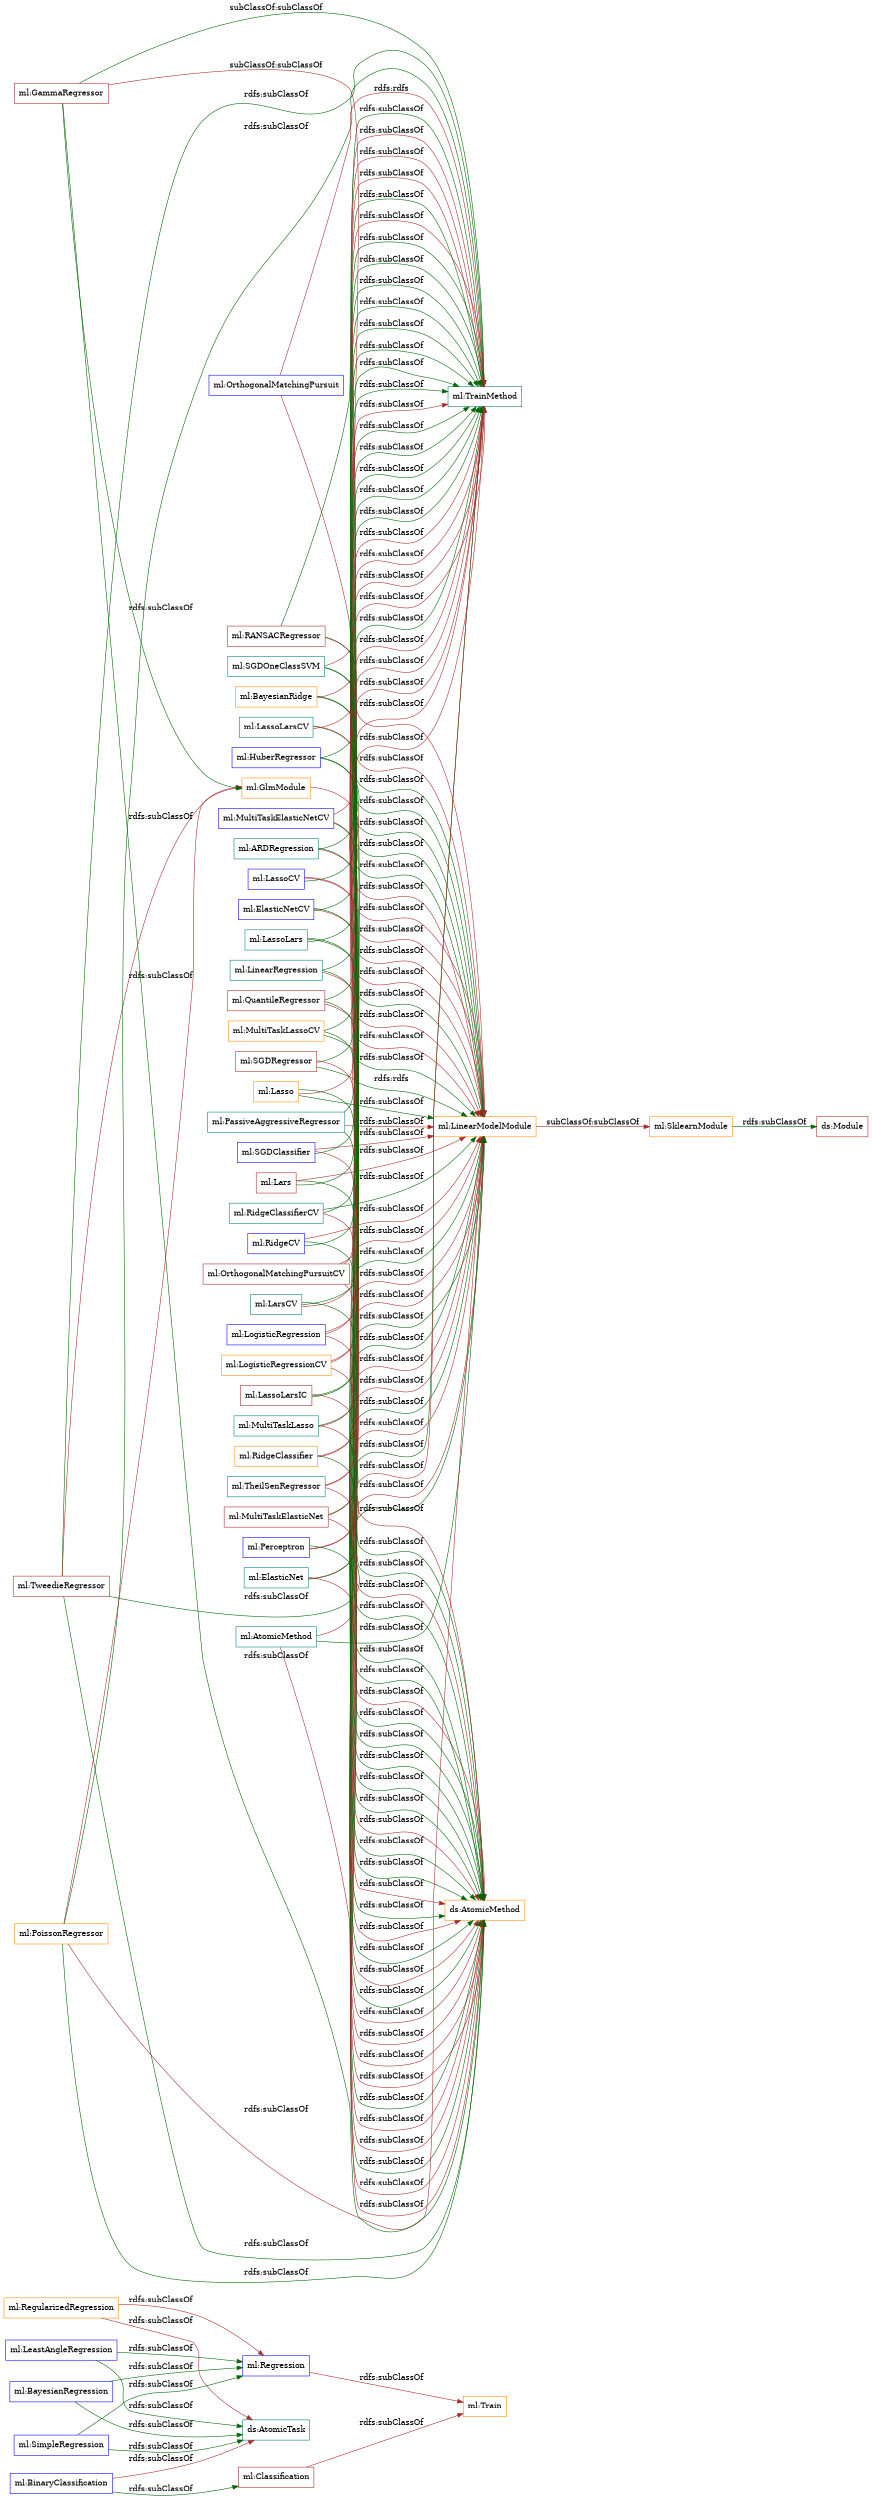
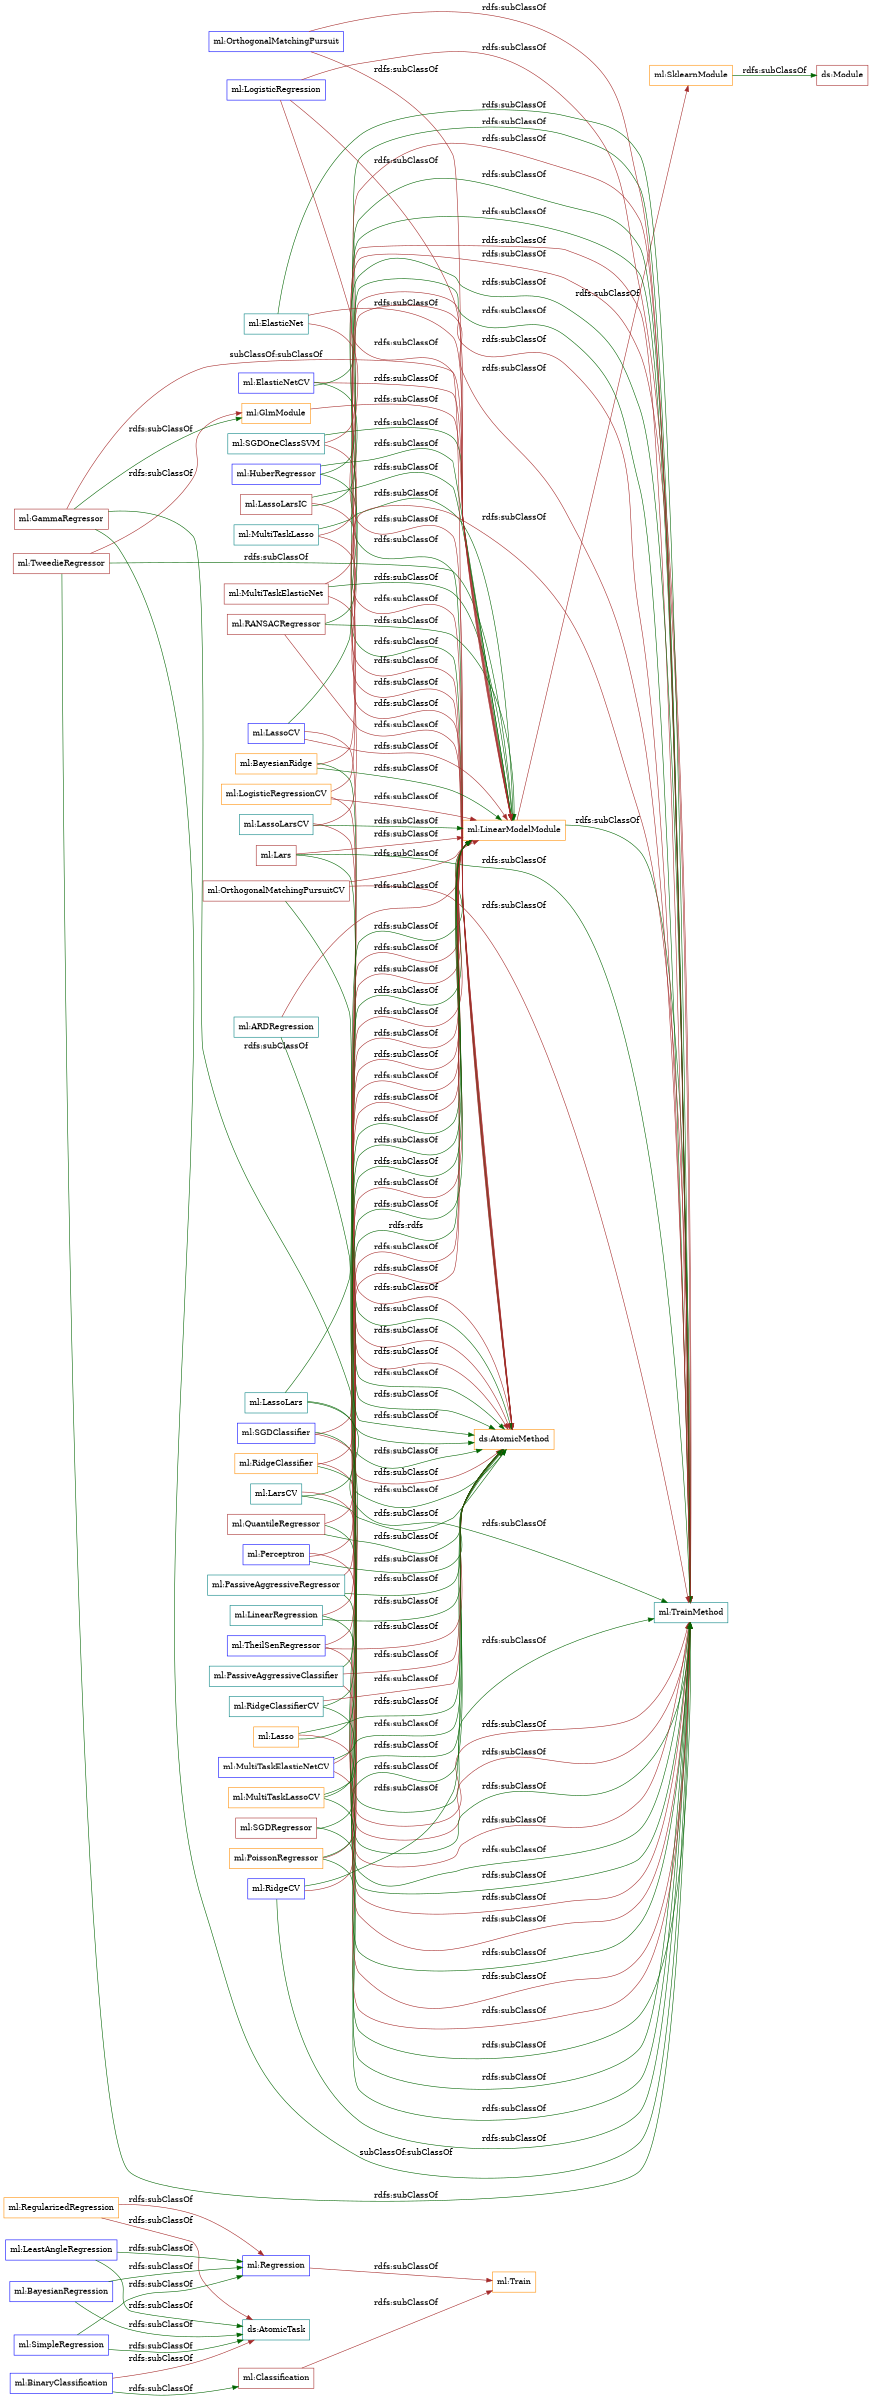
  digraph {
    rankdir=LR
    node [color=blue shape=rectangle]
    edge [color=darkgreen]
    "ml:Train" [color=darkorange]
    "ml:Regression"
    "ml:LinearModelModule" [color=darkorange]
    "ml:ElasticNetCV"
    "ml:TrainMethod" [color=teal]
    "ds:AtomicMethod" [color=darkorange]
    "ml:SklearnModule" [color=darkorange]
    "ml:SGDOneClassSVM" [color=teal]
    "ml:HuberRegressor"
    "ml:LassoLarsIC" [color=brown]
    "ml:MultiTaskLasso" [color=teal]
    "ml:TweedieRegressor" [color=brown]
    "ml:GlmModule" [color=darkorange]
    "ml:MultiTaskElasticNet" [color=brown]
    "ml:RANSACRegressor" [color=brown]
    "ml:SGDRegressor" [color=brown]
    "ml:LogisticRegression"
    "ds:Module" [color=brown]
    "ml:RegularizedRegression" [color=darkorange]
    "ds:AtomicTask" [color=teal]
    "ml:OrthogonalMatchingPursuit"
    "ml:LeastAngleRegression"
    "ml:ElasticNet" [color=teal]
    "ml:LassoCV"
    "ml:BayesianRidge" [color=darkorange]
    "ml:LogisticRegressionCV" [color=darkorange]
    "ml:LassoLarsCV" [color=teal]
    "ml:Lars" [color=brown]
    "ml:BayesianRegression"
    "ml:OrthogonalMatchingPursuitCV" [color=brown]
    "ml:LassoLars" [color=teal]
    "ml:SGDClassifier"
    "ml:RidgeClassifier" [color=darkorange]
    "ml:LarsCV" [color=teal]
    "ml:QuantileRegressor" [color=brown]
    "ml:Perceptron"
    "ml:PassiveAggressiveRegressor" [color=teal]
    "ml:PoissonRegressor" [color=darkorange]
    "ml:LinearRegression" [color=teal]
    "ml:SimpleRegression"
    "ml:BinaryClassification"
    "ml:Classification" [color=brown]
-   "ml:TheilSenRegressor" [color=teal]
-   "ml:PassiveAggressiveClassifier" [color=teal label="ml:AtomicMethod"]
+   "ml:TheilSenRegressor"
+   "ml:PassiveAggressiveClassifier" [color=teal]
    "ml:ARDRegression" [color=teal]
    "ml:GammaRegressor" [color=brown]
    "ml:Lasso" [color=darkorange]
    "ml:RidgeCV"
    "ml:MultiTaskElasticNetCV"
    "ml:RidgeClassifierCV" [color=teal]
    "ml:MultiTaskLassoCV" [color=darkorange]
    "ml:Regression" -> "ml:Train" [color=brown label="rdfs:subClassOf"]
-   "ml:LinearModelModule" -> "ml:SklearnModule" [color=brown label="subClassOf:subClassOf"]
+   "ml:LinearModelModule" -> "ml:SklearnModule" [color=brown label="rdfs:subClassOf"]
    "ml:ElasticNetCV" -> "ml:LinearModelModule" [color=brown label="rdfs:subClassOf"]
    "ml:ElasticNetCV" -> "ml:TrainMethod" [label="rdfs:subClassOf"]
    "ml:ElasticNetCV" -> "ds:AtomicMethod" [label="rdfs:subClassOf"]
    "ml:SklearnModule" -> "ds:Module" [label="rdfs:subClassOf"]
    "ml:SGDOneClassSVM" -> "ml:LinearModelModule" [label="rdfs:subClassOf"]
    "ml:SGDOneClassSVM" -> "ml:TrainMethod" [color=brown label="rdfs:subClassOf"]
-   "ml:SGDOneClassSVM" -> "ds:AtomicMethod" [label="rdfs:subClassOf"]
+   "ml:SGDOneClassSVM" -> "ds:AtomicMethod" [color=brown label="rdfs:subClassOf"]
    "ml:HuberRegressor" -> "ml:LinearModelModule" [label="rdfs:subClassOf"]
    "ml:HuberRegressor" -> "ml:TrainMethod" [label="rdfs:subClassOf"]
    "ml:HuberRegressor" -> "ds:AtomicMethod" [label="rdfs:subClassOf"]
    "ml:LassoLarsIC" -> "ml:LinearModelModule" [label="rdfs:subClassOf"]
    "ml:LassoLarsIC" -> "ml:TrainMethod" [label="rdfs:subClassOf"]
    "ml:LassoLarsIC" -> "ds:AtomicMethod" [color=brown label="rdfs:subClassOf"]
    "ml:MultiTaskLasso" -> "ml:LinearModelModule" [label="rdfs:subClassOf"]
    "ml:MultiTaskLasso" -> "ml:TrainMethod" [color=brown label="rdfs:subClassOf"]
    "ml:MultiTaskLasso" -> "ds:AtomicMethod" [color=brown label="rdfs:subClassOf"]
    "ml:TweedieRegressor" -> "ml:LinearModelModule" [label="rdfs:subClassOf"]
    "ml:TweedieRegressor" -> "ml:TrainMethod" [label="rdfs:subClassOf"]
-   "ml:TweedieRegressor" -> "ds:AtomicMethod" [label="rdfs:subClassOf"]
    "ml:TweedieRegressor" -> "ml:GlmModule" [color=brown label="rdfs:subClassOf"]
    "ml:GlmModule" -> "ml:LinearModelModule" [color=brown label="rdfs:subClassOf"]
    "ml:MultiTaskElasticNet" -> "ml:LinearModelModule" [label="rdfs:subClassOf"]
    "ml:MultiTaskElasticNet" -> "ml:TrainMethod" [color=brown label="rdfs:subClassOf"]
    "ml:MultiTaskElasticNet" -> "ds:AtomicMethod" [color=brown label="rdfs:subClassOf"]
    "ml:RANSACRegressor" -> "ml:LinearModelModule" [label="rdfs:subClassOf"]
    "ml:RANSACRegressor" -> "ml:TrainMethod" [label="rdfs:subClassOf"]
    "ml:RANSACRegressor" -> "ds:AtomicMethod" [color=brown label="rdfs:subClassOf"]
    "ml:SGDRegressor" -> "ml:LinearModelModule" [label="rdfs:rdfs"]
    "ml:SGDRegressor" -> "ml:TrainMethod" [label="rdfs:subClassOf"]
-   "ml:SGDRegressor" -> "ds:AtomicMethod" [color=brown label="rdfs:subClassOf"]
    "ml:LogisticRegression" -> "ml:LinearModelModule" [color=brown label="rdfs:subClassOf"]
    "ml:LogisticRegression" -> "ml:TrainMethod" [color=brown label="rdfs:subClassOf"]
    "ml:LogisticRegression" -> "ds:AtomicMethod" [color=brown label="rdfs:subClassOf"]
    "ml:RegularizedRegression" -> "ml:Regression" [color=brown label="rdfs:subClassOf"]
    "ml:RegularizedRegression" -> "ds:AtomicTask" [color=brown label="rdfs:subClassOf"]
    "ml:OrthogonalMatchingPursuit" -> "ml:LinearModelModule" [color=brown label="rdfs:subClassOf"]
-   "ml:OrthogonalMatchingPursuit" -> "ml:TrainMethod" [color=brown label="rdfs:rdfs"]
+   "ml:OrthogonalMatchingPursuit" -> "ml:TrainMethod" [color=brown label="rdfs:subClassOf"]
    "ml:LeastAngleRegression" -> "ml:Regression" [label="rdfs:subClassOf"]
    "ml:LeastAngleRegression" -> "ds:AtomicTask" [label="rdfs:subClassOf"]
    "ml:ElasticNet" -> "ml:LinearModelModule" [color=brown label="rdfs:subClassOf"]
    "ml:ElasticNet" -> "ml:TrainMethod" [label="rdfs:subClassOf"]
    "ml:ElasticNet" -> "ds:AtomicMethod" [color=brown label="rdfs:subClassOf"]
    "ml:LassoCV" -> "ml:LinearModelModule" [color=brown label="rdfs:subClassOf"]
    "ml:LassoCV" -> "ml:TrainMethod" [label="rdfs:subClassOf"]
    "ml:LassoCV" -> "ds:AtomicMethod" [color=brown label="rdfs:subClassOf"]
    "ml:BayesianRidge" -> "ml:LinearModelModule" [label="rdfs:subClassOf"]
    "ml:BayesianRidge" -> "ml:TrainMethod" [color=brown label="rdfs:subClassOf"]
    "ml:BayesianRidge" -> "ds:AtomicMethod" [label="rdfs:subClassOf"]
    "ml:LogisticRegressionCV" -> "ml:LinearModelModule" [color=brown label="rdfs:subClassOf"]
    "ml:LogisticRegressionCV" -> "ml:TrainMethod" [color=brown label="rdfs:subClassOf"]
    "ml:LogisticRegressionCV" -> "ds:AtomicMethod" [color=brown label="rdfs:subClassOf"]
    "ml:LassoLarsCV" -> "ml:LinearModelModule" [label="rdfs:subClassOf"]
    "ml:LassoLarsCV" -> "ml:TrainMethod" [color=brown label="rdfs:subClassOf"]
    "ml:LassoLarsCV" -> "ds:AtomicMethod" [color=brown label="rdfs:subClassOf"]
    "ml:Lars" -> "ml:LinearModelModule" [color=brown label="rdfs:subClassOf"]
    "ml:Lars" -> "ml:TrainMethod" [label="rdfs:subClassOf"]
    "ml:Lars" -> "ds:AtomicMethod" [label="rdfs:subClassOf"]
    "ml:BayesianRegression" -> "ml:Regression" [label="rdfs:subClassOf"]
    "ml:BayesianRegression" -> "ds:AtomicTask" [label="rdfs:subClassOf"]
    "ml:OrthogonalMatchingPursuitCV" -> "ml:LinearModelModule" [color=brown label="rdfs:subClassOf"]
    "ml:OrthogonalMatchingPursuitCV" -> "ml:TrainMethod" [color=brown label="rdfs:subClassOf"]
-   "ml:OrthogonalMatchingPursuitCV" -> "ds:AtomicMethod" [color=brown label="rdfs:subClassOf"]
+   "ml:OrthogonalMatchingPursuitCV" -> "ds:AtomicMethod" [label="rdfs:subClassOf"]
    "ml:LassoLars" -> "ml:LinearModelModule" [label="rdfs:subClassOf"]
    "ml:LassoLars" -> "ml:TrainMethod" [label="rdfs:subClassOf"]
    "ml:LassoLars" -> "ds:AtomicMethod" [label="rdfs:subClassOf"]
    "ml:SGDClassifier" -> "ml:LinearModelModule" [color=brown label="rdfs:subClassOf"]
    "ml:SGDClassifier" -> "ml:TrainMethod" [label="rdfs:subClassOf"]
    "ml:SGDClassifier" -> "ds:AtomicMethod" [color=brown label="rdfs:subClassOf"]
    "ml:RidgeClassifier" -> "ml:LinearModelModule" [color=brown label="rdfs:subClassOf"]
    "ml:RidgeClassifier" -> "ml:TrainMethod" [color=brown label="rdfs:subClassOf"]
    "ml:RidgeClassifier" -> "ds:AtomicMethod" [label="rdfs:subClassOf"]
    "ml:LarsCV" -> "ml:LinearModelModule" [label="rdfs:subClassOf"]
    "ml:LarsCV" -> "ml:TrainMethod" [color=brown label="rdfs:subClassOf"]
    "ml:LarsCV" -> "ds:AtomicMethod" [label="rdfs:subClassOf"]
    "ml:QuantileRegressor" -> "ml:LinearModelModule" [color=brown label="rdfs:subClassOf"]
    "ml:QuantileRegressor" -> "ml:TrainMethod" [label="rdfs:subClassOf"]
    "ml:QuantileRegressor" -> "ds:AtomicMethod" [label="rdfs:subClassOf"]
    "ml:Perceptron" -> "ml:LinearModelModule" [color=brown label="rdfs:subClassOf"]
    "ml:Perceptron" -> "ml:TrainMethod" [color=brown label="rdfs:subClassOf"]
    "ml:Perceptron" -> "ds:AtomicMethod" [label="rdfs:subClassOf"]
    "ml:PassiveAggressiveRegressor" -> "ml:LinearModelModule" [color=brown label="rdfs:subClassOf"]
    "ml:PassiveAggressiveRegressor" -> "ml:TrainMethod" [label="rdfs:subClassOf"]
    "ml:PassiveAggressiveRegressor" -> "ds:AtomicMethod" [label="rdfs:subClassOf"]
    "ml:PoissonRegressor" -> "ml:LinearModelModule" [color=brown label="rdfs:subClassOf"]
    "ml:PoissonRegressor" -> "ml:TrainMethod" [label="rdfs:subClassOf"]
    "ml:PoissonRegressor" -> "ds:AtomicMethod" [label="rdfs:subClassOf"]
-   "ml:PoissonRegressor" -> "ml:GlmModule" [color=brown label="rdfs:subClassOf"]
    "ml:LinearRegression" -> "ml:LinearModelModule" [color=brown label="rdfs:subClassOf"]
    "ml:LinearRegression" -> "ml:TrainMethod" [label="rdfs:subClassOf"]
    "ml:LinearRegression" -> "ds:AtomicMethod" [label="rdfs:subClassOf"]
    "ml:SimpleRegression" -> "ml:Regression" [label="rdfs:subClassOf"]
    "ml:SimpleRegression" -> "ds:AtomicTask" [label="rdfs:subClassOf"]
    "ml:BinaryClassification" -> "ds:AtomicTask" [color=brown label="rdfs:subClassOf"]
    "ml:BinaryClassification" -> "ml:Classification" [label="rdfs:subClassOf"]
    "ml:Classification" -> "ml:Train" [color=brown label="rdfs:subClassOf"]
    "ml:TheilSenRegressor" -> "ml:LinearModelModule" [color=brown label="rdfs:subClassOf"]
    "ml:TheilSenRegressor" -> "ml:TrainMethod" [color=brown label="rdfs:subClassOf"]
    "ml:TheilSenRegressor" -> "ds:AtomicMethod" [color=brown label="rdfs:subClassOf"]
    "ml:PassiveAggressiveClassifier" -> "ml:LinearModelModule" [label="rdfs:subClassOf"]
    "ml:PassiveAggressiveClassifier" -> "ml:TrainMethod" [color=brown label="rdfs:subClassOf"]
    "ml:PassiveAggressiveClassifier" -> "ds:AtomicMethod" [color=brown label="rdfs:subClassOf"]
    "ml:ARDRegression" -> "ml:LinearModelModule" [color=brown label="rdfs:subClassOf"]
-   "ml:ARDRegression" -> "ml:TrainMethod" [label="rdfs:subClassOf"]
+   "ml:LinearModelModule" -> "ml:TrainMethod" [label="rdfs:subClassOf"]
    "ml:ARDRegression" -> "ds:AtomicMethod" [label="rdfs:subClassOf"]
    "ml:GammaRegressor" -> "ml:LinearModelModule" [color=brown label="subClassOf:subClassOf"]
    "ml:GammaRegressor" -> "ml:TrainMethod" [label="subClassOf:subClassOf"]
    "ml:GammaRegressor" -> "ds:AtomicMethod" [label="rdfs:subClassOf"]
    "ml:GammaRegressor" -> "ml:GlmModule" [label="rdfs:subClassOf"]
    "ml:Lasso" -> "ml:LinearModelModule" [label="rdfs:subClassOf"]
    "ml:Lasso" -> "ml:TrainMethod" [color=brown label="rdfs:subClassOf"]
    "ml:Lasso" -> "ds:AtomicMethod" [label="rdfs:subClassOf"]
    "ml:RidgeCV" -> "ml:LinearModelModule" [color=brown label="rdfs:subClassOf"]
    "ml:RidgeCV" -> "ml:TrainMethod" [label="rdfs:subClassOf"]
    "ml:RidgeCV" -> "ds:AtomicMethod" [label="rdfs:subClassOf"]
    "ml:MultiTaskElasticNetCV" -> "ml:LinearModelModule" [color=brown label="rdfs:subClassOf"]
    "ml:MultiTaskElasticNetCV" -> "ml:TrainMethod" [color=brown label="rdfs:subClassOf"]
    "ml:MultiTaskElasticNetCV" -> "ds:AtomicMethod" [label="rdfs:subClassOf"]
    "ml:RidgeClassifierCV" -> "ml:LinearModelModule" [label="rdfs:subClassOf"]
    "ml:RidgeClassifierCV" -> "ml:TrainMethod" [label="rdfs:subClassOf"]
    "ml:RidgeClassifierCV" -> "ds:AtomicMethod" [color=brown label="rdfs:subClassOf"]
    "ml:MultiTaskLassoCV" -> "ml:LinearModelModule" [label="rdfs:subClassOf"]
    "ml:MultiTaskLassoCV" -> "ml:TrainMethod" [label="rdfs:subClassOf"]
    "ml:MultiTaskLassoCV" -> "ds:AtomicMethod" [label="rdfs:subClassOf"]
  }
